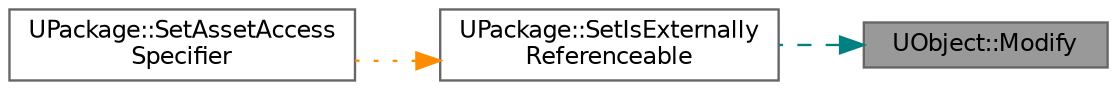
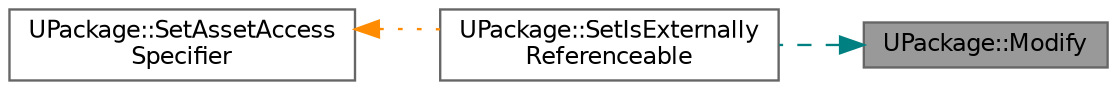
  digraph {
    rankdir=RL
    node [color=grey40 fillcolor=white fontname=Helvetica fontsize=10 shape=box style=filled]
    edge [dir=back fontname=Helvetica fontsize=10 labelfontname=Helvetica labelfontsize=10]
-   n1 [color=gray40 fillcolor=grey60 fontcolor=black height=0.2 label="UObject::Modify" width=0.4]
+   n1 [color=gray40 fillcolor=grey60 fontcolor=black height=0.2 label="UPackage::Modify" width=0.4]
    n2 [height=0.2 label="UPackage::SetIsExternally\lReferenceable" width=0.4]
    n3 [height=0.2 label="UPackage::SetAssetAccess\lSpecifier" width=0.4]
    n1 -> n2 [color=teal style=dashed]
-   n2 -> n3 [color=darkorange style=dotted]
+   n3 -> n2 [color=darkorange style=dotted]
  }
